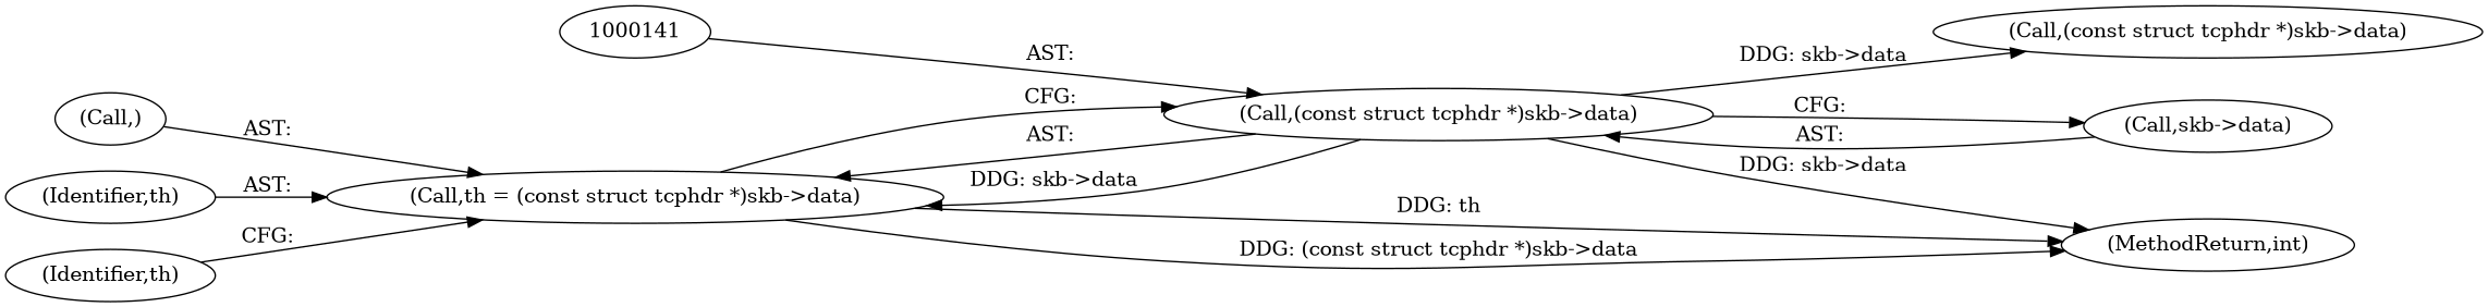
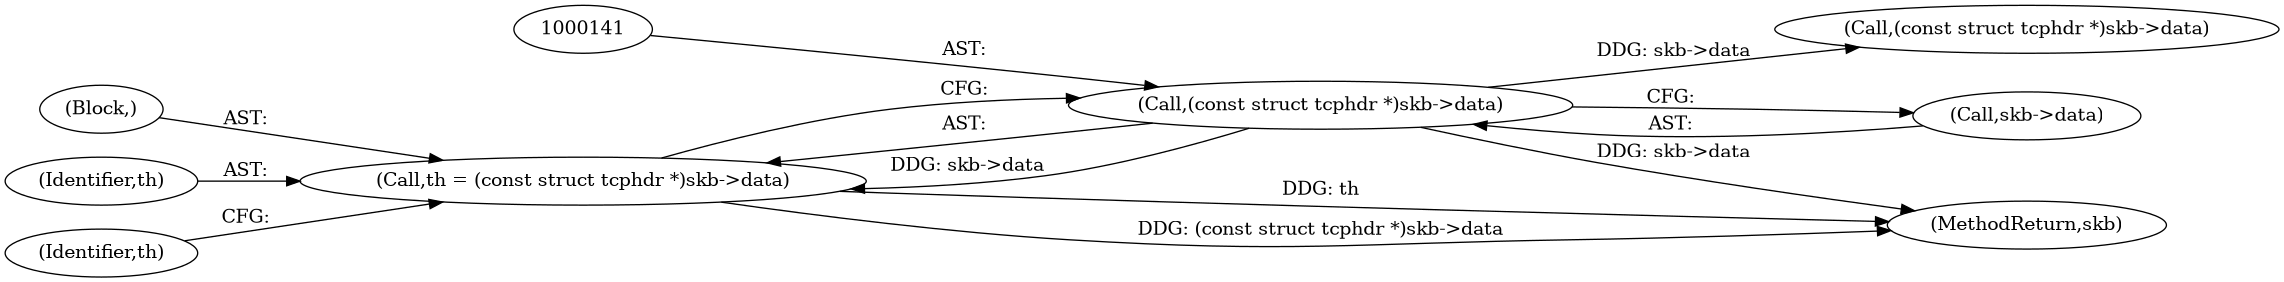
  digraph {
    rankdir=LR
    n1 [label="(Call,th = (const struct tcphdr *)skb->data)"]
    n2 [label="(Call,(const struct tcphdr *)skb->data)"]
-   n3 [label="(MethodReturn,int)"]
+   n3 [label="(MethodReturn,skb)"]
    n4 [label="(Call,(const struct tcphdr *)skb->data)"]
    n5 [label="(Call,skb->data)"]
-   n6 [label="(Call,)"]
+   n6 [label="(Block,)"]
    n7 [label="(Identifier,th)"]
    n8 [label="(Identifier,th)"]
    1000141
    n1 -> n2 [label="CFG: "]
    n1 -> n3 [label="DDG: th"]
    n1 -> n3 [label="DDG: (const struct tcphdr *)skb->data"]
    n2 -> n1 [label="AST: "]
    n2 -> n1 [label="DDG: skb->data"]
    n2 -> n3 [label="DDG: skb->data"]
    n2 -> n4 [label="DDG: skb->data"]
    n2 -> n5 [label="CFG: "]
    n5 -> n2 [label="AST: "]
    n6 -> n1 [label="AST: "]
    n7 -> n1 [label="AST: "]
    n8 -> n1 [label="CFG: "]
    1000141 -> n2 [label="AST: "]
  }
